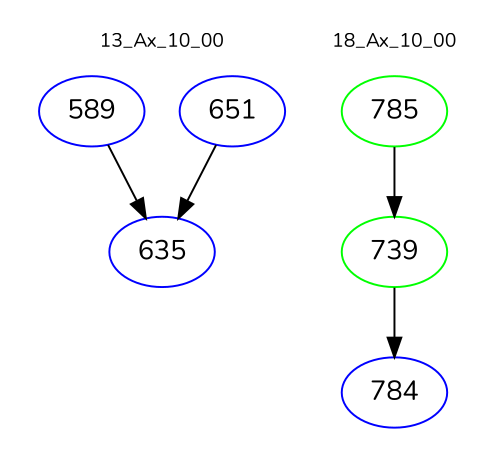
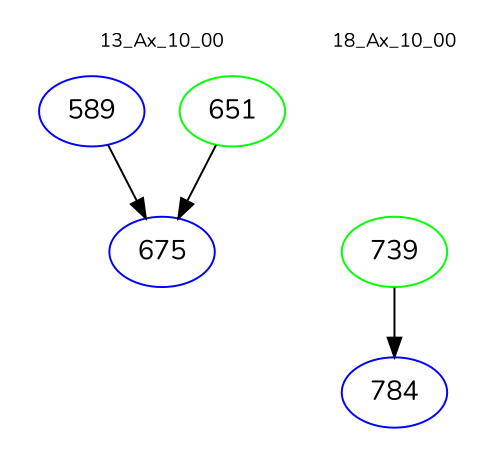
  digraph {
    fontname=Nunito
    node [color=green fontname=Nunito]
    edge [color=black fontname=Nunito]
-   n1 [color=blue label=651]
+   n1 [label=651]
    n2 [color=blue label=589]
-   n3 [color=blue label=635]
-   n4 [label=785]
+   n3 [color=blue label=675]
    n5 [label=739]
    n6 [color=blue label=784]
    subgraph cluster_1 {
      color=white
      fontsize=10
      label="13_Ax_10_00"
      n1
      n2
      n3
    }
    subgraph cluster_2 {
      color=white
      fontsize=10
      label="18_Ax_10_00"
-     n4
      n5
      n6
    }
    n1 -> n3
    n2 -> n3
-   n4 -> n5
    n5 -> n6
  }
